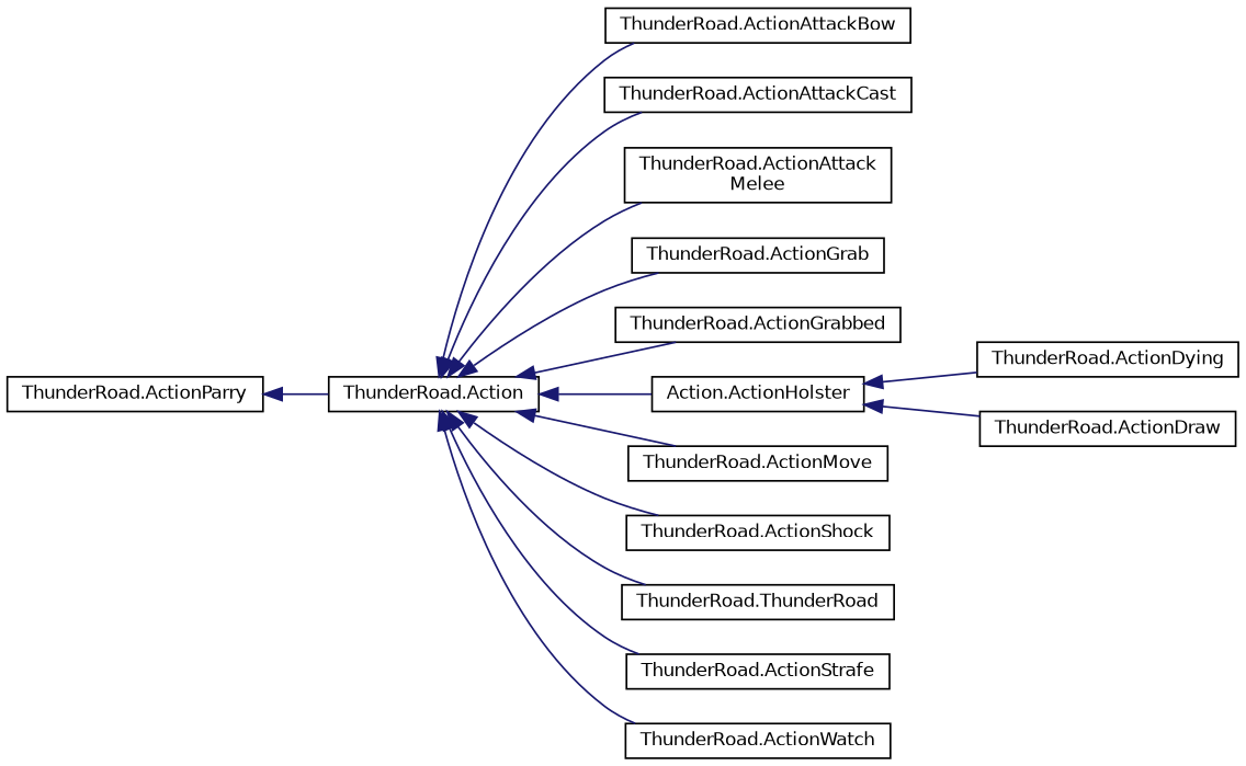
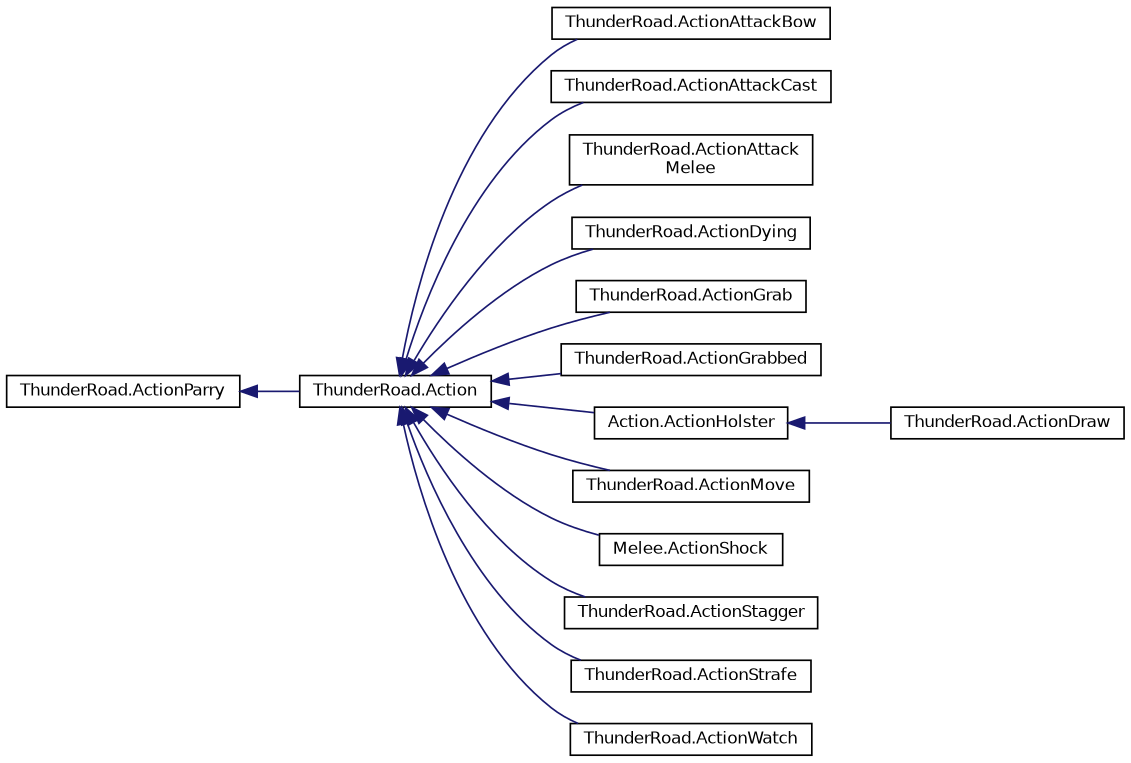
  digraph {
    rankdir=LR
    node [color=black fillcolor=white fontname=Helvetica fontsize=10 shape=record style=filled]
    edge [color=midnightblue dir=back fontname=Helvetica fontsize=10 labelfontname=Helvetica labelfontsize=10 style=solid]
    n1 [height=0.2 label="ThunderRoad.Action" width=0.4]
    n2 [height=0.2 label="ThunderRoad.ActionAttackBow" width=0.4]
    n3 [height=0.2 label="ThunderRoad.ActionAttackCast" width=0.4]
    n4 [height=0.2 label="ThunderRoad.ActionAttack\lMelee" width=0.4]
    n5 [height=0.2 label="ThunderRoad.ActionDying" width=0.4]
    n6 [height=0.2 label="ThunderRoad.ActionGrab" width=0.4]
    n7 [height=0.2 label="ThunderRoad.ActionGrabbed" width=0.4]
    n8 [height=0.2 label="Action.ActionHolster" width=0.4]
    n9 [height=0.2 label="ThunderRoad.ActionMove" width=0.4]
-   n10 [height=0.2 label="ThunderRoad.ActionShock" width=0.4]
-   n11 [height=0.2 label="ThunderRoad.ThunderRoad" width=0.4]
+   n10 [height=0.2 label="Melee.ActionShock" width=0.4]
+   n11 [height=0.2 label="ThunderRoad.ActionStagger" width=0.4]
    n12 [height=0.2 label="ThunderRoad.ActionStrafe" width=0.4]
    n13 [height=0.2 label="ThunderRoad.ActionWatch" width=0.4]
    n14 [height=0.2 label="ThunderRoad.ActionDraw" width=0.4]
    n15 [height=0.2 label="ThunderRoad.ActionParry" width=0.4]
    n1 -> n2
    n1 -> n3
    n1 -> n4
-   n8 -> n5
+   n1 -> n5
    n1 -> n6
    n1 -> n7
    n1 -> n8
    n1 -> n9
    n1 -> n10
    n1 -> n11
    n1 -> n12
    n1 -> n13
    n8 -> n14
    n15 -> n1
  }
